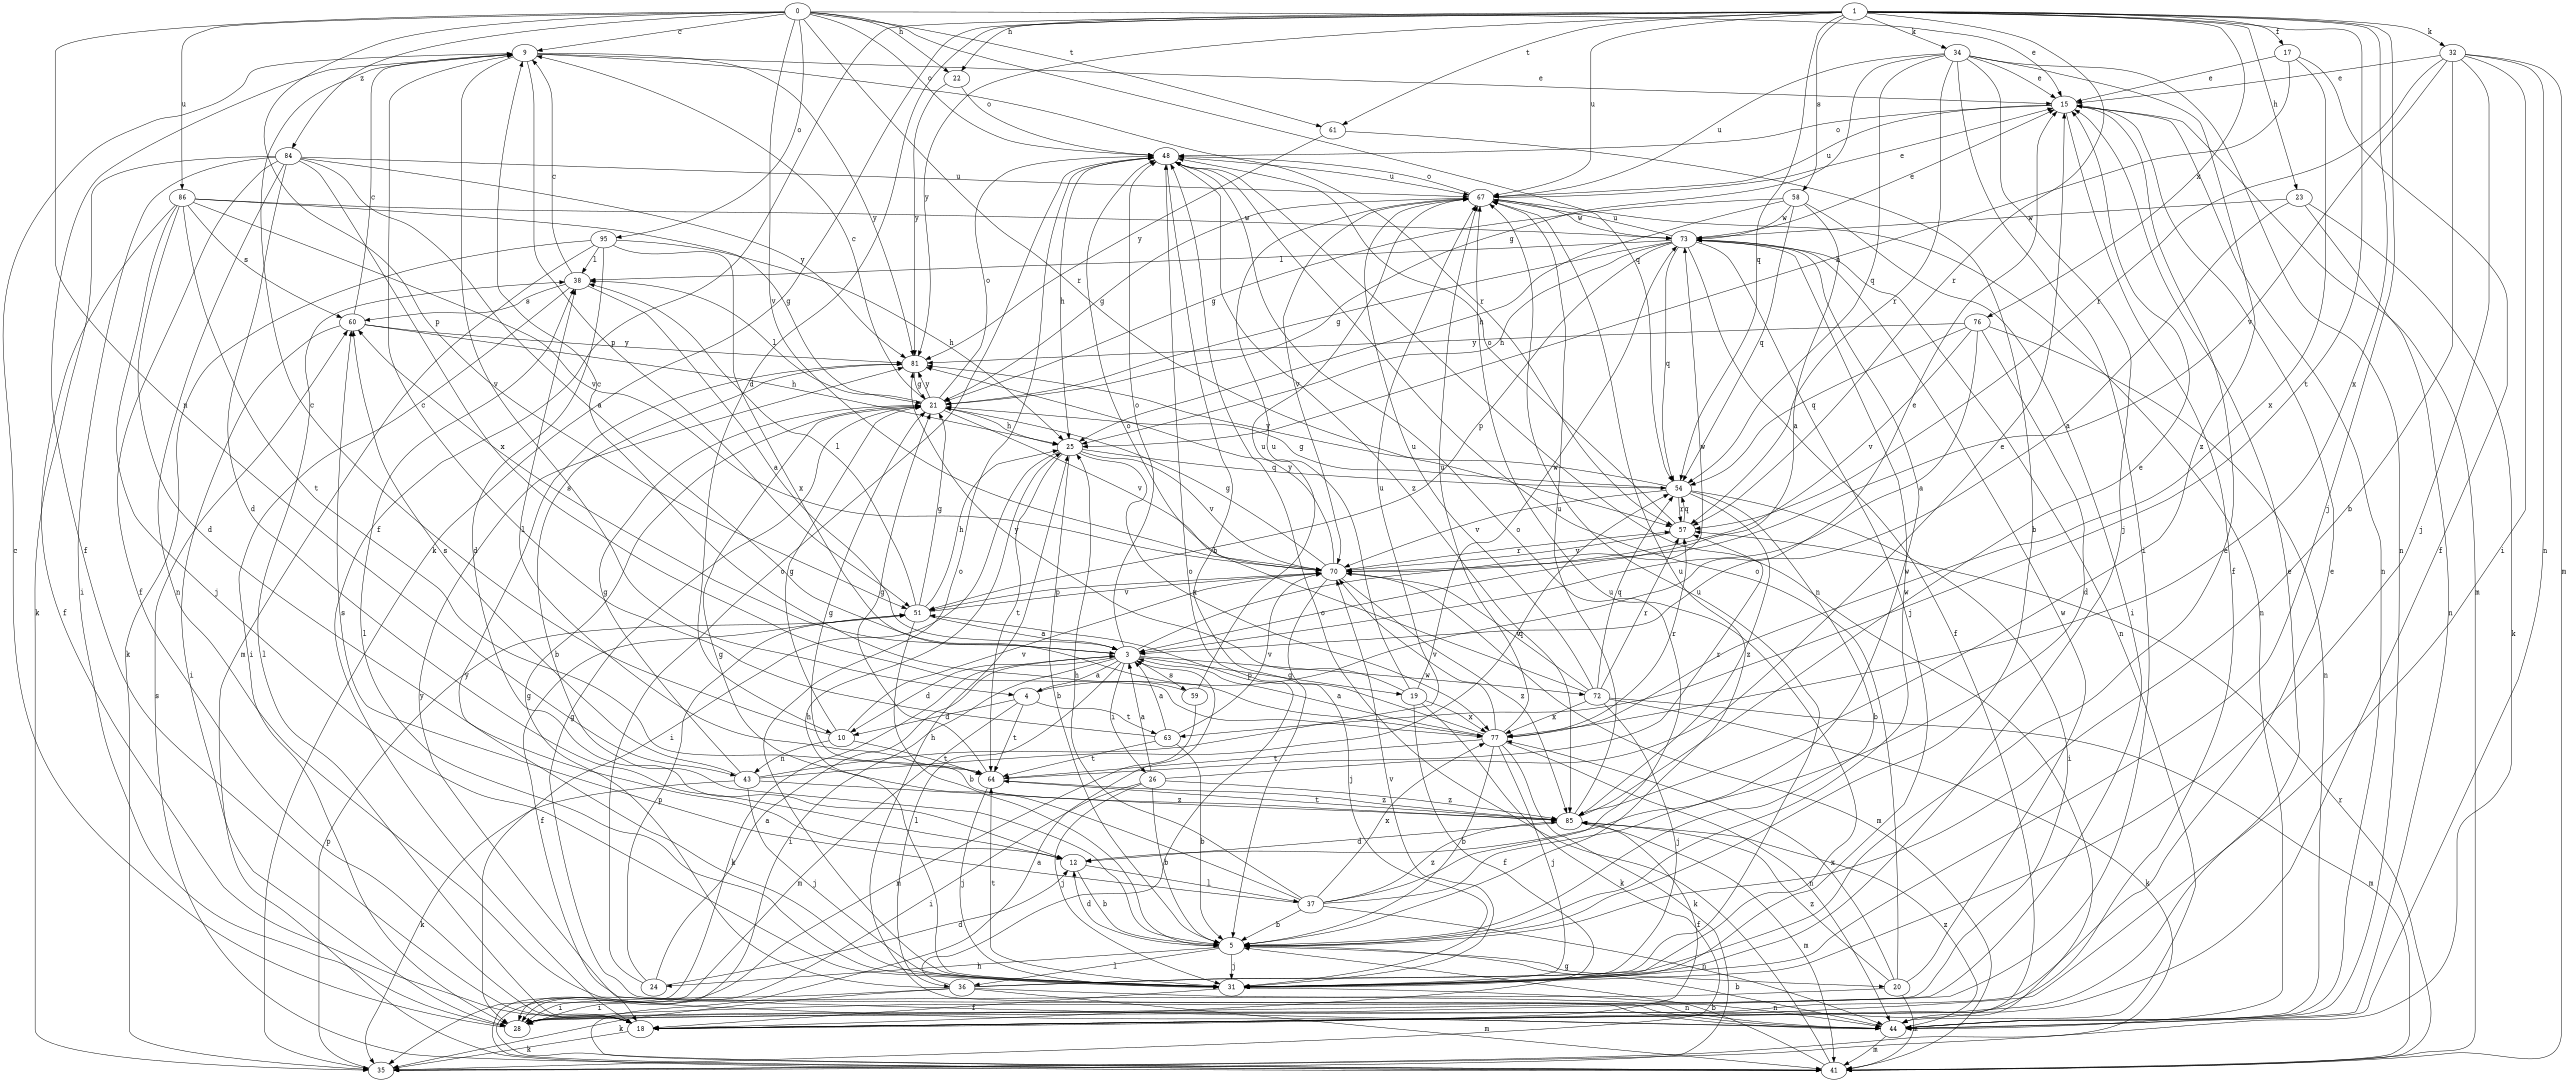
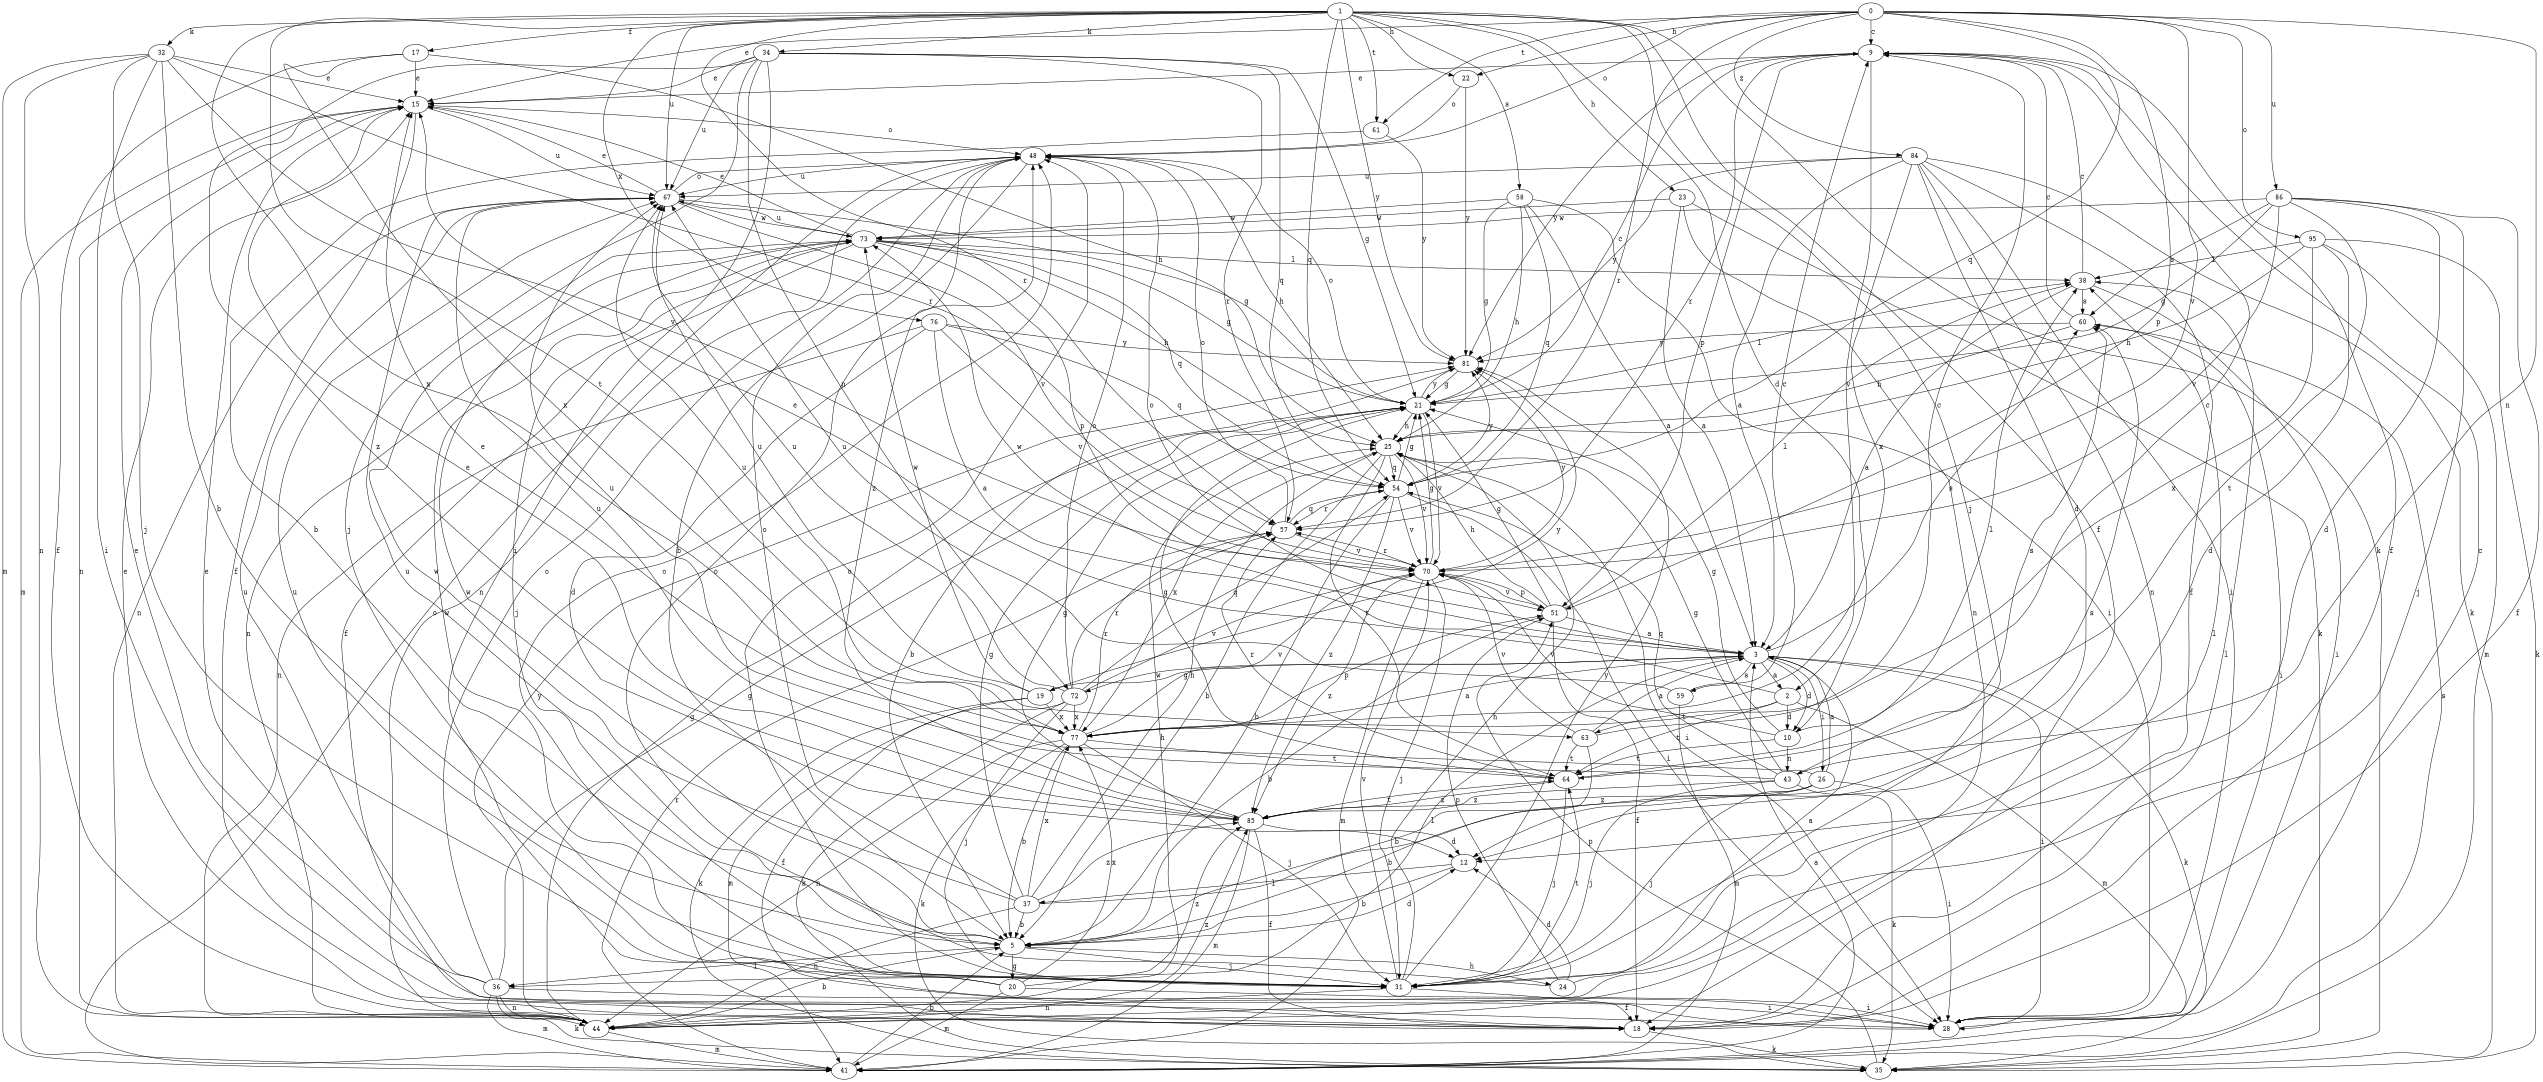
  strict digraph {
    fontname="Courier Prime"
    node [fontname="Courier Prime"]
    edge [fontname="Courier Prime"]
    0
    9
    15
    22
    43
    n6 [label=95]
    48
    51
    54
    57
    61
    n12 [label=86]
    70
    84
    18
    81
-   2 [label=4]
+   2
    67
    41
    44
    31
    35
    60
    21
    85
    77
    12
    25
    38
    5
    3
    28
    64
    73
    1
    10
    17
    23
    32
    34
    58
    63
    76
    19
    26
    36
    59
    72
    20
    24
    37
    0 -> 9 [label=c]
    0 -> 15 [label=e]
    0 -> 22 [label=h]
    0 -> 43 [label=n]
    0 -> n6 [label=o]
    0 -> 48 [label=o]
    0 -> 51 [label=p]
    0 -> 54 [label=q]
    0 -> 57 [label=r]
    0 -> 61 [label=t]
    0 -> n12 [label=u]
    0 -> 70 [label=v]
    0 -> 84 [label=z]
    9 -> 15 [label=e]
    9 -> 51 [label=p]
    9 -> 57 [label=r]
    9 -> 18 [label=f]
    9 -> 81 [label=y]
    9 -> 2 [label=v]
    15 -> 48 [label=o]
    15 -> 18 [label=f]
    15 -> 67 [label=u]
    15 -> 41 [label=m]
    15 -> 44 [label=n]
    22 -> 48 [label=o]
    22 -> 81 [label=y]
    43 -> 54 [label=q]
    43 -> 67 [label=u]
    43 -> 31 [label=j]
    43 -> 35 [label=k]
    43 -> 60 [label=s]
-   43 -> 21 [label=g]
+   43 -> 25 [label=g]
    43 -> 85 [label=z]
    n6 -> 41 [label=m]
    n6 -> 35 [label=k]
    n6 -> 77 [label=x]
    n6 -> 12 [label=d]
    n6 -> 25 [label=h]
    n6 -> 38 [label=l]
    48 -> 67 [label=u]
    48 -> 44 [label=n]
    48 -> 85 [label=z]
    48 -> 25 [label=h]
    48 -> 5 [label=b]
    51 -> 70 [label=v]
    51 -> 18 [label=f]
    51 -> 21 [label=g]
    51 -> 25 [label=h]
    51 -> 38 [label=l]
    51 -> 5 [label=b]
    51 -> 3 [label=a]
    54 -> 57 [label=r]
    54 -> 70 [label=v]
    54 -> 81 [label=y]
    54 -> 21 [label=g]
    54 -> 85 [label=z]
    54 -> 5 [label=b]
    54 -> 28 [label=i]
    57 -> 48 [label=o]
    57 -> 54 [label=q]
    57 -> 70 [label=v]
    61 -> 81 [label=y]
    61 -> 5 [label=b]
    n12 -> 70 [label=v]
    n12 -> 18 [label=f]
    n12 -> 31 [label=j]
    n12 -> 60 [label=s]
    n12 -> 21 [label=g]
    n12 -> 12 [label=d]
    n12 -> 64 [label=t]
    n12 -> 73 [label=w]
    70 -> 51 [label=p]
    70 -> 57 [label=r]
    70 -> 81 [label=y]
    70 -> 41 [label=m]
    70 -> 31 [label=j]
    70 -> 21 [label=g]
    70 -> 85 [label=z]
    84 -> 18 [label=f]
    84 -> 81 [label=y]
    84 -> 67 [label=u]
    84 -> 44 [label=n]
    84 -> 35 [label=k]
    84 -> 77 [label=x]
    84 -> 12 [label=d]
    84 -> 3 [label=a]
    84 -> 28 [label=i]
    18 -> 15 [label=e]
    18 -> 35 [label=k]
    18 -> 38 [label=l]
    81 -> 21 [label=g]
    81 -> 5 [label=b]
    2 -> 15 [label=e]
    2 -> 41 [label=m]
    2 -> 64 [label=t]
    2 -> 10 [label=d]
    2 -> 63 [label=t]
    67 -> 15 [label=e]
    67 -> 48 [label=o]
    67 -> 70 [label=v]
    67 -> 44 [label=n]
    67 -> 21 [label=g]
    67 -> 73 [label=w]
    41 -> 48 [label=o]
    41 -> 57 [label=r]
    41 -> 60 [label=s]
    41 -> 5 [label=b]
    41 -> 3 [label=a]
    44 -> 81 [label=y]
    44 -> 41 [label=m]
    44 -> 21 [label=g]
    44 -> 85 [label=z]
    44 -> 25 [label=h]
    44 -> 5 [label=b]
    31 -> 48 [label=o]
    31 -> 70 [label=v]
    31 -> 18 [label=f]
    31 -> 81 [label=y]
    31 -> 67 [label=u]
    31 -> 44 [label=n]
    31 -> 25 [label=h]
    31 -> 38 [label=l]
    31 -> 64 [label=t]
    35 -> 51 [label=p]
    60 -> 9 [label=c]
    60 -> 81 [label=y]
    60 -> 25 [label=h]
    60 -> 28 [label=i]
    21 -> 9 [label=c]
    21 -> 48 [label=o]
    21 -> 70 [label=v]
    21 -> 81 [label=y]
    21 -> 25 [label=h]
    21 -> 38 [label=l]
    85 -> 15 [label=e]
    85 -> 18 [label=f]
    85 -> 67 [label=u]
    85 -> 41 [label=m]
    85 -> 21 [label=g]
    85 -> 12 [label=d]
    85 -> 64 [label=t]
    77 -> 51 [label=p]
    77 -> 57 [label=r]
    77 -> 70 [label=v]
    77 -> 67 [label=u]
    77 -> 44 [label=n]
    77 -> 31 [label=j]
    77 -> 35 [label=k]
    77 -> 5 [label=b]
    77 -> 3 [label=a]
    77 -> 64 [label=t]
    12 -> 5 [label=b]
    12 -> 37 [label=l]
    25 -> 54 [label=q]
    25 -> 70 [label=v]
    25 -> 77 [label=x]
    25 -> 5 [label=b]
    25 -> 28 [label=i]
    25 -> 64 [label=t]
    38 -> 9 [label=c]
    38 -> 60 [label=s]
    38 -> 3 [label=a]
    38 -> 28 [label=i]
    5 -> 67 [label=u]
    5 -> 31 [label=j]
    5 -> 12 [label=d]
    5 -> 73 [label=w]
    5 -> 36 [label=l]
    5 -> 20 [label=g]
    5 -> 24 [label=h]
    3 -> 48 [label=o]
    3 -> 2 [label=a]
    3 -> 35 [label=k]
    3 -> 60 [label=s]
    3 -> 28 [label=i]
    3 -> 73 [label=w]
    3 -> 10 [label=d]
    3 -> 19 [label=g]
    3 -> 26 [label=i]
    3 -> 36 [label=l]
    3 -> 59 [label=s]
    3 -> 72 [label=w]
    28 -> 9 [label=c]
    28 -> 15 [label=e]
    64 -> 57 [label=r]
    64 -> 31 [label=j]
    64 -> 21 [label=g]
    64 -> 85 [label=z]
    64 -> 38 [label=l]
    73 -> 15 [label=e]
    73 -> 51 [label=p]
    73 -> 54 [label=q]
    73 -> 18 [label=f]
    73 -> 67 [label=u]
    73 -> 44 [label=n]
    73 -> 31 [label=j]
    73 -> 21 [label=g]
    73 -> 25 [label=h]
    73 -> 38 [label=l]
    1 -> 22 [label=h]
    1 -> 54 [label=q]
    1 -> 57 [label=r]
    1 -> 61 [label=t]
    1 -> 18 [label=f]
    1 -> 81 [label=y]
    1 -> 67 [label=u]
    1 -> 31 [label=j]
    1 -> 35 [label=k]
    1 -> 77 [label=x]
    1 -> 10 [label=d]
    1 -> 17 [label=f]
    1 -> 23 [label=h]
    1 -> 32 [label=k]
    1 -> 34 [label=k]
    1 -> 58 [label=s]
    1 -> 63 [label=t]
    1 -> 76 [label=x]
    10 -> 9 [label=c]
    10 -> 43 [label=n]
    10 -> 70 [label=v]
    10 -> 21 [label=g]
    10 -> 64 [label=t]
    17 -> 15 [label=e]
    17 -> 18 [label=f]
    17 -> 77 [label=x]
    17 -> 25 [label=h]
    23 -> 44 [label=n]
    23 -> 35 [label=k]
    23 -> 3 [label=a]
    23 -> 73 [label=w]
    32 -> 15 [label=e]
    32 -> 57 [label=r]
    32 -> 70 [label=v]
    32 -> 41 [label=m]
    32 -> 44 [label=n]
    32 -> 31 [label=j]
    32 -> 5 [label=b]
    32 -> 28 [label=i]
    34 -> 15 [label=e]
    34 -> 54 [label=q]
    34 -> 57 [label=r]
    34 -> 67 [label=u]
-   34 -> 44 [label=n]
+   34 -> 72 [label=n]
    34 -> 31 [label=j]
    34 -> 21 [label=g]
    34 -> 85 [label=z]
    34 -> 28 [label=i]
    58 -> 54 [label=q]
    58 -> 21 [label=g]
    58 -> 25 [label=h]
    58 -> 3 [label=a]
    58 -> 28 [label=i]
    58 -> 73 [label=w]
    63 -> 9 [label=c]
    63 -> 70 [label=v]
    63 -> 5 [label=b]
    63 -> 3 [label=a]
    63 -> 64 [label=t]
    76 -> 54 [label=q]
    76 -> 70 [label=v]
    76 -> 81 [label=y]
    76 -> 44 [label=n]
    76 -> 12 [label=d]
    76 -> 3 [label=a]
    19 -> 18 [label=f]
    19 -> 81 [label=y]
    19 -> 67 [label=u]
    19 -> 35 [label=k]
    19 -> 77 [label=x]
    19 -> 73 [label=w]
    26 -> 15 [label=e]
    26 -> 31 [label=j]
    26 -> 85 [label=z]
    26 -> 5 [label=b]
    26 -> 3 [label=a]
    26 -> 28 [label=i]
    36 -> 15 [label=e]
    36 -> 48 [label=o]
    36 -> 67 [label=u]
    36 -> 41 [label=m]
    36 -> 44 [label=n]
    36 -> 35 [label=k]
    36 -> 21 [label=g]
    36 -> 28 [label=i]
    59 -> 9 [label=c]
    59 -> 67 [label=u]
    59 -> 41 [label=m]
    72 -> 48 [label=o]
    72 -> 54 [label=q]
    72 -> 57 [label=r]
    72 -> 70 [label=v]
    72 -> 67 [label=u]
    72 -> 41 [label=m]
    72 -> 31 [label=j]
    72 -> 35 [label=k]
    72 -> 77 [label=x]
    20 -> 48 [label=o]
    20 -> 41 [label=m]
    20 -> 85 [label=z]
    20 -> 77 [label=x]
    20 -> 28 [label=i]
    20 -> 73 [label=w]
    24 -> 48 [label=o]
    24 -> 51 [label=p]
    24 -> 12 [label=d]
    24 -> 3 [label=a]
    37 -> 48 [label=o]
    37 -> 44 [label=n]
    37 -> 60 [label=s]
    37 -> 21 [label=g]
    37 -> 85 [label=z]
    37 -> 77 [label=x]
    37 -> 25 [label=h]
    37 -> 5 [label=b]
    37 -> 73 [label=w]
  }
